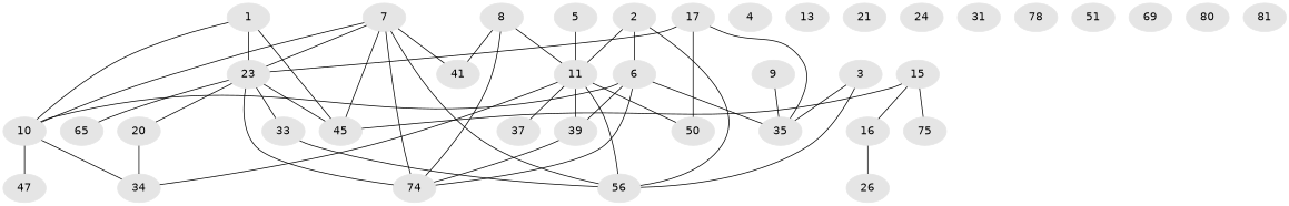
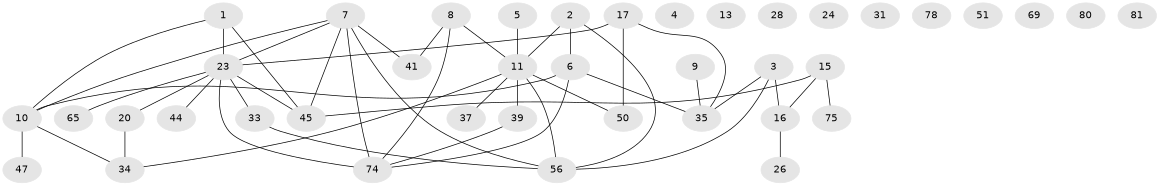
  graph {
    fontname="DejaVu Sans"
    node [color=gray90 fontname="DejaVu Sans" style=filled]
    edge [fontname="DejaVu Sans"]
    10 [super="+64+25+46"]
    34
    47
    1
    23 [super="+27"]
    45
    74 [super="+76+79"]
    n8 [label=20 super="+75"]
    33 [super="+49"]
+   44 [super="+58"]
    65
    2 [super="+43"]
    6 [super="+29+12+63"]
    11 [super="+67+19+36+62"]
    56 [super="+60"]
    35 [super="+42"]
    39
    37
    50
    3 [super="+14"]
    16 [super="+40"]
    26
    4
    5
    17 [super="+53"]
    7 [super="+28+52"]
    41
    8 [super="+61"]
    9 [super="+32+22"]
    13
    15 [super="+18"]
    n32 [label=75]
-   21 [super="+59"]
+   21 [super="+59" label=28]
    24
    31
    n36 [label=78]
    51
    69
    80
    81
    10 -- 34
    10 -- 47
    1 -- 10
    1 -- 23
    1 -- 45
    23 -- 45
    23 -- 74
    23 -- n8
    23 -- 33
+   23 -- 44
    23 -- 65
    n8 -- 34
    33 -- 56
    2 -- 6
    2 -- 11
    2 -- 56
    6 -- 10
    6 -- 74
    6 -- 35
-   6 -- 39
    11 -- 34
    11 -- 56
    11 -- 39
    11 -- 37
    11 -- 50
    39 -- 74
    3 -- 56
    3 -- 35
+   3 -- 16
    16 -- 26
    5 -- 11
    17 -- 23
    17 -- 35
    17 -- 50
    7 -- 10
    7 -- 23
    7 -- 45
    7 -- 74
    7 -- 56
    7 -- 41 [weight=2]
    8 -- 74
    8 -- 11
    8 -- 41
    9 -- 35
    15 -- 45
    15 -- 16
    15 -- n32
  }
